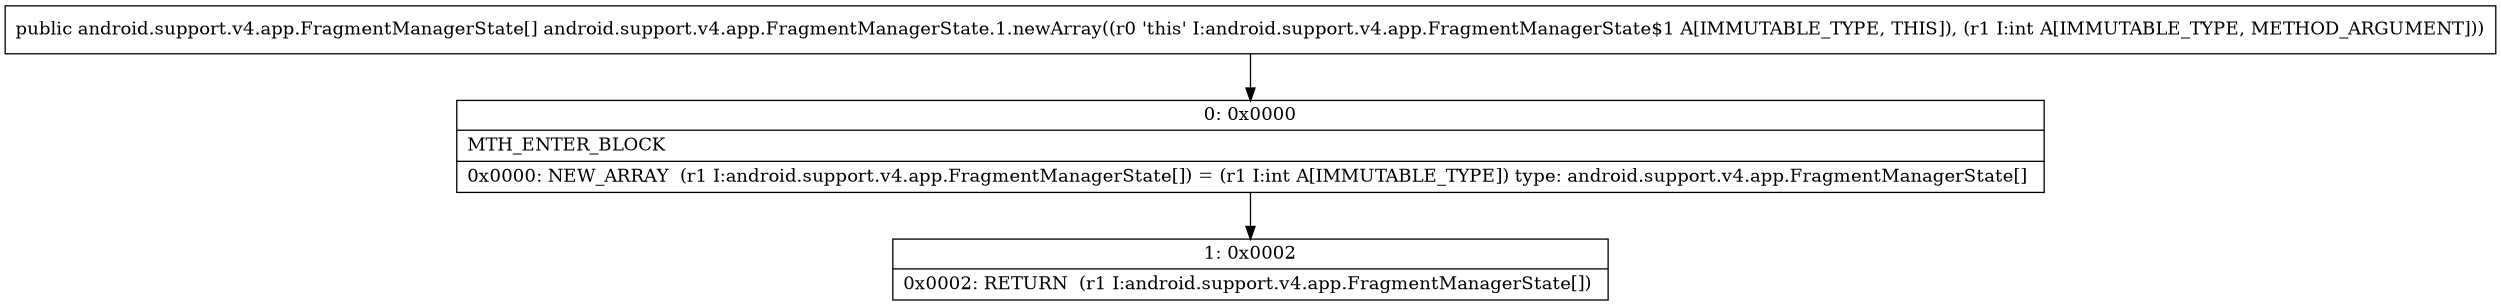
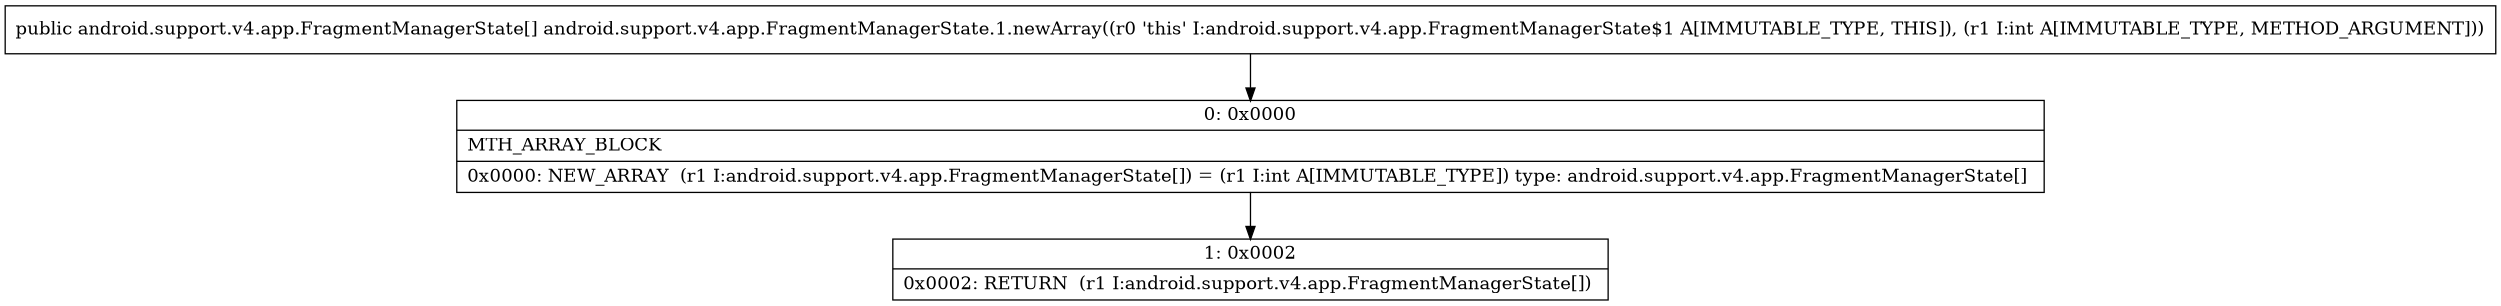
  digraph {
    node [shape=record]
-   n1 [label="{0\:\ 0x0000|MTH_ENTER_BLOCK\l|0x0000: NEW_ARRAY  (r1 I:android.support.v4.app.FragmentManagerState[]) = (r1 I:int A[IMMUTABLE_TYPE]) type: android.support.v4.app.FragmentManagerState[] \l}"]
+   n1 [label="{0\:\ 0x0000|MTH_ARRAY_BLOCK\l|0x0000: NEW_ARRAY  (r1 I:android.support.v4.app.FragmentManagerState[]) = (r1 I:int A[IMMUTABLE_TYPE]) type: android.support.v4.app.FragmentManagerState[] \l}"]
    n2 [label="{1\:\ 0x0002|0x0002: RETURN  (r1 I:android.support.v4.app.FragmentManagerState[]) \l}"]
    n3 [label="{public android.support.v4.app.FragmentManagerState[] android.support.v4.app.FragmentManagerState.1.newArray((r0 'this' I:android.support.v4.app.FragmentManagerState$1 A[IMMUTABLE_TYPE, THIS]), (r1 I:int A[IMMUTABLE_TYPE, METHOD_ARGUMENT])) }"]
    n1 -> n2
    n3 -> n1
  }
